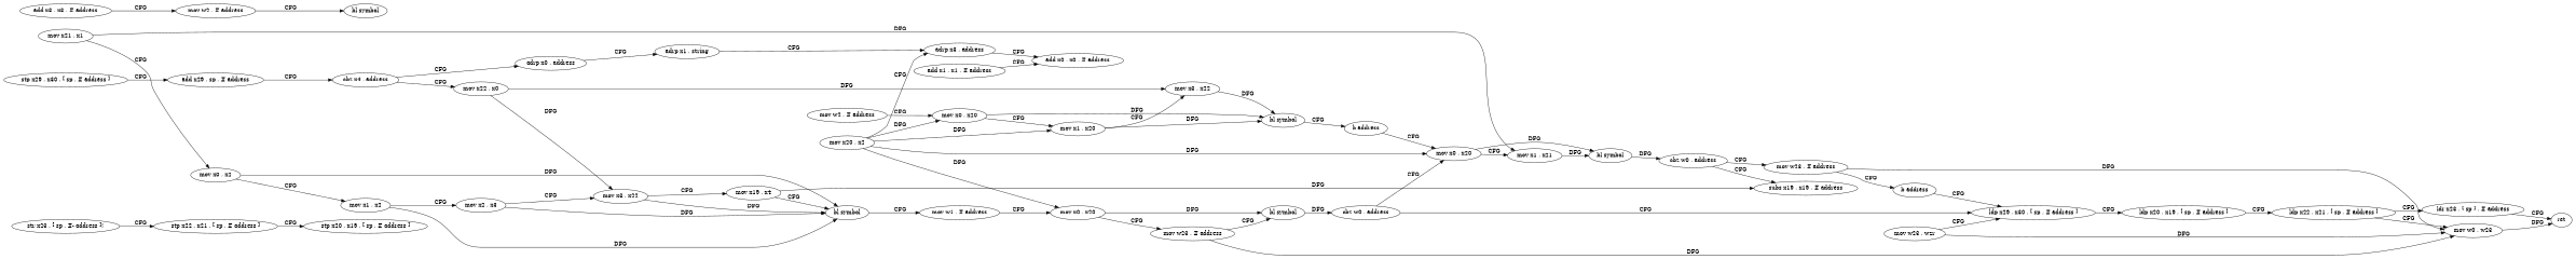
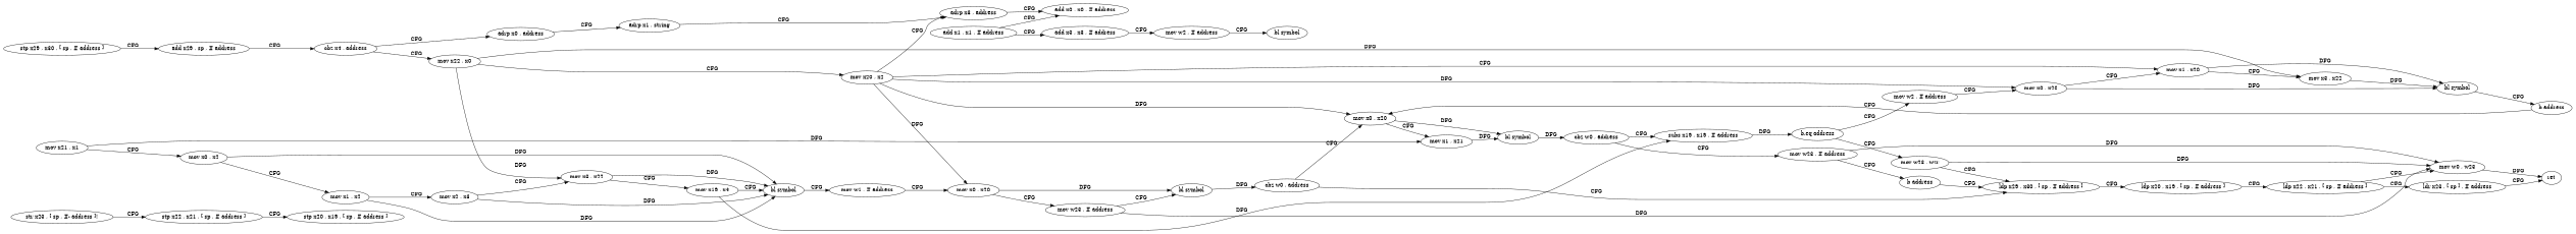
  digraph {
    fontname="DejaVu Serif"
    rankdir=LR
    node [fontname="DejaVu Serif"]
    edge [fontname="DejaVu Serif"]
    n1 [label="str x23 , [ sp , #- address ]!"]
    n2 [label="stp x22 , x21 , [ sp , # address ]"]
    n3 [label="stp x20 , x19 , [ sp , # address ]"]
    n4 [label="stp x29 , x30 , [ sp , # address ]"]
    n5 [label="add x29 , sp , # address"]
    n6 [label="cbz x4 , address"]
    n7 [label="adrp x0 , address"]
    n8 [label="mov x22 , x0"]
    n9 [label="adrp x1 , string"]
    n10 [label="mov x20 , x2"]
    n11 [label="mov x3 , x22"]
    n12 [label="mov x3 , x22"]
    n13 [label="adrp x3 , address"]
    n14 [label="mov x0 , x20"]
    n15 [label="mov x0 , x20"]
    n16 [label="mov x0 , x20"]
    n17 [label="mov x1 , x20"]
    n18 [label="bl symbol"]
    n19 [label="mov x19 , x4"]
    n20 [label="bl symbol"]
    n21 [label="add x0 , x0 , # address"]
    n22 [label="add x1 , x1 , # address"]
    n23 [label="add x3 , x3 , # address"]
    n24 [label="mov w2 , # address"]
    n25 [label="bl symbol"]
    n26 [label="mov x21 , x1"]
    n27 [label="mov x0 , x2"]
    n28 [label="mov x1 , x21"]
    n29 [label="mov w23 , # address"]
    n30 [label="bl symbol"]
    n31 [label="bl symbol"]
    n32 [label="mov x1 , x2"]
    n33 [label="mov x2 , x3"]
    n34 [label="mov w1 , # address"]
    n35 [label="subs x19 , x19 , # address"]
+   n36 [label="b.eq address"]
    n37 [label="mov w0 , w23"]
    n38 [label="cbz w0 , address"]
    n39 [label=ret]
    n40 [label="ldp x29 , x30 , [ sp , # address ]"]
    n41 [label="ldp x20 , x19 , [ sp , # address ]"]
    n42 [label="ldp x22 , x21 , [ sp , # address ]"]
    n43 [label="cbz w0 , address"]
    n44 [label="ldr x23 , [ sp ] , # address"]
    n45 [label="mov w23 , # address"]
    n46 [label="b address"]
    n47 [label="mov w23 , wzr"]
    n48 [label="mov w2 , # address"]
    n49 [label="b address"]
    n1 -> n2 [label=CFG]
    n2 -> n3 [label=CFG]
    n4 -> n5 [label=CFG]
    n5 -> n6 [label=CFG]
    n6 -> n7 [label=CFG]
    n6 -> n8 [label=CFG]
    n7 -> n9 [label=CFG]
+   n8 -> n10 [label=CFG]
    n8 -> n11 [label=DFG]
    n8 -> n12 [label=DFG]
    n9 -> n13 [label=CFG]
    n10 -> n13 [label=CFG]
    n10 -> n14 [label=DFG]
    n10 -> n15 [label=DFG]
    n10 -> n16 [label=DFG]
-   n10 -> n17 [label=DFG]
+   n10 -> n17 [label=CFG]
    n11 -> n18 [label=DFG]
    n11 -> n19 [label=CFG]
    n12 -> n20 [label=DFG]
    n13 -> n21 [label=CFG]
    n14 -> n29 [label=CFG]
    n14 -> n30 [label=DFG]
    n15 -> n28 [label=CFG]
    n15 -> n31 [label=DFG]
    n16 -> n17 [label=CFG]
    n16 -> n20 [label=DFG]
    n17 -> n12 [label=CFG]
    n17 -> n20 [label=DFG]
    n18 -> n34 [label=CFG]
    n19 -> n18 [label=CFG]
    n19 -> n35 [label=DFG]
    n20 -> n49 [label=CFG]
    n22 -> n21 [label=CFG]
+   n22 -> n23 [label=CFG]
    n23 -> n24 [label=CFG]
    n24 -> n25 [label=CFG]
    n26 -> n27 [label=CFG]
    n26 -> n28 [label=DFG]
    n27 -> n18 [label=DFG]
    n27 -> n32 [label=CFG]
    n28 -> n31 [label=DFG]
    n29 -> n30 [label=CFG]
    n29 -> n37 [label=DFG]
    n30 -> n38 [label=DFG]
    n31 -> n43 [label=DFG]
    n32 -> n18 [label=DFG]
    n32 -> n33 [label=CFG]
    n33 -> n11 [label=CFG]
    n33 -> n18 [label=DFG]
    n34 -> n14 [label=CFG]
+   n35 -> n36 [label=DFG]
+   n36 -> n47 [label=CFG]
+   n36 -> n48 [label=CFG]
    n37 -> n39 [label=DFG]
    n38 -> n15 [label=CFG]
    n38 -> n40 [label=CFG]
    n40 -> n41 [label=CFG]
    n41 -> n42 [label=CFG]
    n42 -> n37 [label=CFG]
    n42 -> n44 [label=CFG]
    n43 -> n35 [label=CFG]
    n43 -> n45 [label=CFG]
    n44 -> n39 [label=CFG]
    n45 -> n37 [label=DFG]
    n45 -> n46 [label=CFG]
    n46 -> n40 [label=CFG]
    n47 -> n37 [label=DFG]
    n47 -> n40 [label=CFG]
    n48 -> n16 [label=CFG]
    n49 -> n15 [label=CFG]
  }
